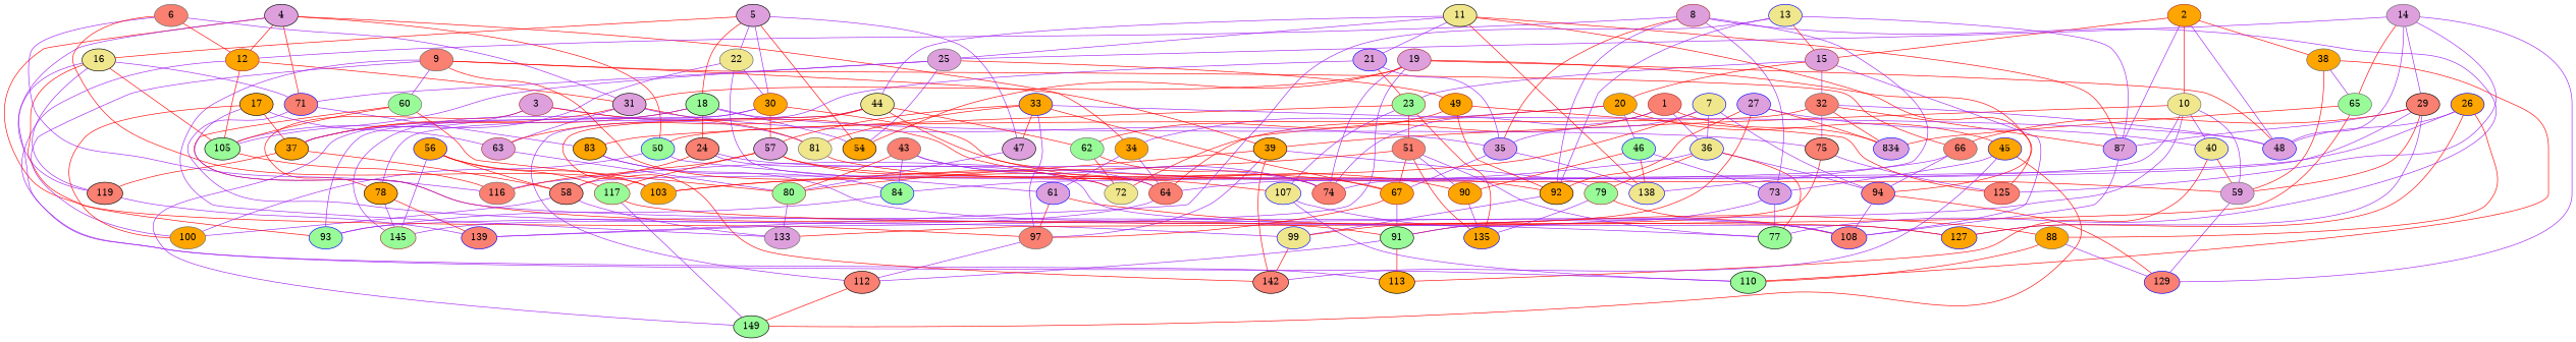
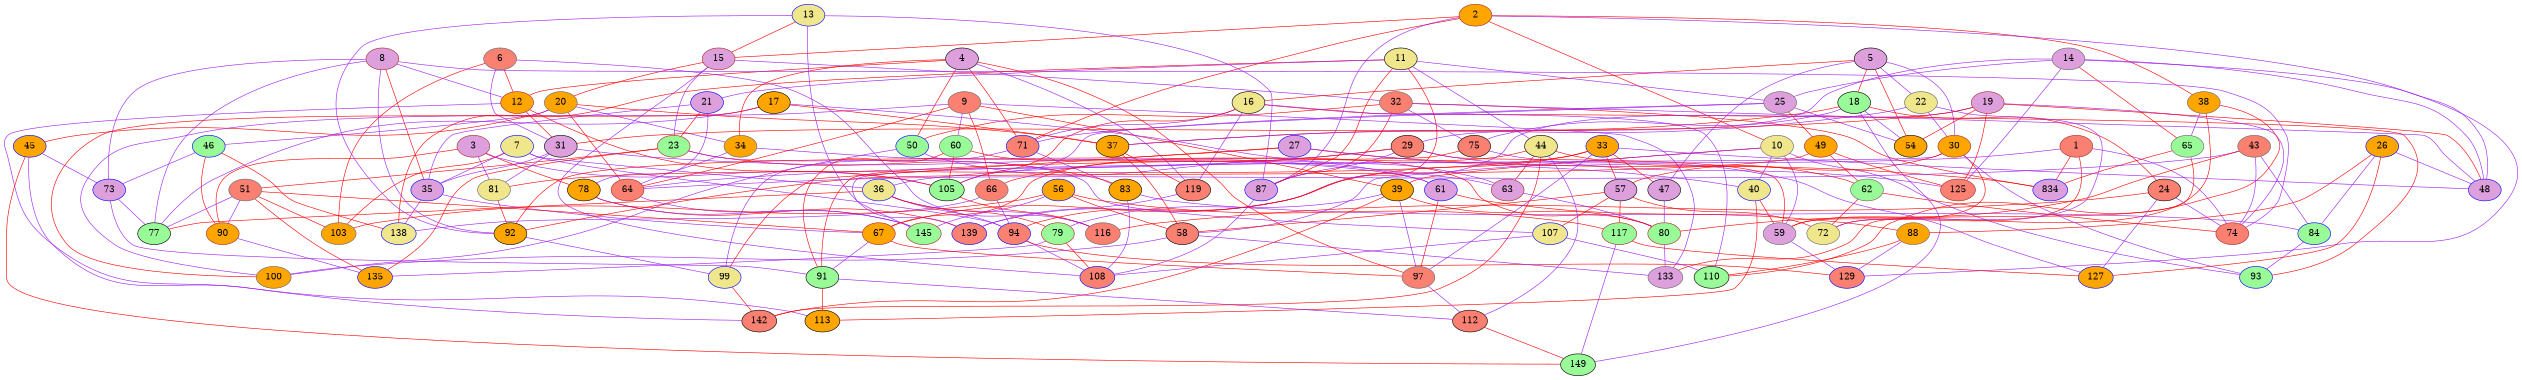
  graph {
    node [color=blue fillcolor=orange style=filled]
    edge [color=purple]
    36 [fillcolor=khaki super="+68"]
    116 [color=gray40 fillcolor=salmon]
    94 [fillcolor=salmon super="+130"]
    77 [color=black fillcolor=palegreen super="+89"]
    79 [color=brown fillcolor=palegreen]
    1 [color=brown fillcolor=salmon]
    72 [color=gray40 fillcolor=khaki]
    74 [color=brown fillcolor=salmon super="+85"]
    n9 [fillcolor=plum label=834]
    2 [color=brown super="+118"]
    10 [color=gray40 fillcolor=khaki super="+146"]
    15 [color=brown fillcolor=plum super="+98"]
    38 [color=gray40]
    48 [fillcolor=plum super="+141"]
    71 [fillcolor=salmon super="+82"]
    87 [fillcolor=plum super="+109"]
    39 [color=black super="+126"]
    40 [fillcolor=khaki]
    58 [color=black fillcolor=salmon super="+144"]
    59 [color=gray40 fillcolor=plum super="+96"]
    93 [fillcolor=palegreen]
    20 [color=gray40 super="+136"]
    23 [color=brown fillcolor=palegreen super="+55"]
    32 [color=gray40 fillcolor=salmon super="+76"]
    108 [fillcolor=salmon super="+140"]
    65 [color=gray40 fillcolor=palegreen]
    110 [color=black fillcolor=palegreen]
    83 [color=black]
    99 [fillcolor=khaki]
    3 [color=brown fillcolor=plum]
    78 [color=black]
    81 [color=gray40 fillcolor=khaki]
    90 [color=brown]
    105 [color=black fillcolor=palegreen super="+143"]
    139 [fillcolor=salmon]
    145 [color=brown fillcolor=palegreen]
    92 [color=black super="+123"]
    135
    4 [color=black fillcolor=plum super="+28"]
    12 [color=brown super="+114"]
    34 [color=gray40]
    50 [fillcolor=palegreen]
    97 [color=gray40 fillcolor=salmon super="+147"]
    119 [color=black fillcolor=salmon]
    31 [color=black fillcolor=plum super="+120"]
    113 [color=black]
    64 [color=brown fillcolor=salmon super="+95"]
    61 [fillcolor=plum]
    100 [color=gray40]
    112 [color=black fillcolor=salmon]
    5 [color=black fillcolor=plum super="+86"]
    16 [color=black fillcolor=khaki super="+107"]
    18 [color=black fillcolor=palegreen super="+41"]
    22 [color=gray40 fillcolor=khaki]
    30 [color=brown super="+132"]
    47 [color=black fillcolor=plum]
    54 [color=black]
    37 [color=black super="+128"]
    24 [color=black fillcolor=salmon]
    75 [color=black fillcolor=salmon]
    149 [color=black fillcolor=palegreen]
    57 [color=black fillcolor=plum super="+124"]
    80 [color=brown fillcolor=palegreen super="+111"]
    6 [color=gray40 fillcolor=salmon]
    103 [color=gray40]
    35 [fillcolor=plum super="+102"]
    63 [color=brown fillcolor=plum]
    138 [fillcolor=khaki]
    67 [color=brown super="+122"]
    7 [fillcolor=khaki]
    129 [fillcolor=salmon]
    8 [color=brown fillcolor=plum super="+121"]
    73 [fillcolor=plum super="+148"]
    91 [color=black fillcolor=palegreen super="+131"]
    9 [color=gray40 fillcolor=salmon super="+137"]
    60 [color=gray40 fillcolor=palegreen]
    66 [color=gray40 fillcolor=salmon]
    133 [color=gray40 fillcolor=plum]
    142 [color=black fillcolor=salmon]
    11 [color=black fillcolor=khaki super="+104"]
    21 [fillcolor=plum]
    25 [color=gray40 fillcolor=plum super="+101"]
    44 [color=black fillcolor=khaki super="+70"]
    49 [color=brown]
    62 [color=gray40 fillcolor=palegreen]
    13 [fillcolor=khaki]
    14 [color=gray40 fillcolor=plum super="+69"]
    29 [color=black fillcolor=salmon super="+42"]
    125 [color=brown fillcolor=salmon]
    127
    45
    46 [fillcolor=palegreen]
    51 [color=gray40 fillcolor=salmon super="+53"]
    n94 [fillcolor=khaki label=107]
    17 [color=black]
    19 [color=brown fillcolor=plum super="+115"]
    84 [fillcolor=palegreen]
    26
    88 [color=gray40]
    27 [fillcolor=plum]
    117 [color=brown fillcolor=palegreen]
    33 [super="+52"]
    43 [color=gray40 fillcolor=salmon]
    56
    36 -- 116
    36 -- 94
    36 -- 77 [color=red]
    36 -- 79 [color=red]
    94 -- 108
    94 -- 129 [color=red]
    79 -- 108 [color=red]
    79 -- 135
    1 -- 36
    1 -- 72 [color=red]
    1 -- 74
    1 -- n9 [color=red]
    2 -- 10 [color=red]
    2 -- 15 [color=red]
    2 -- 38 [color=red]
    2 -- 48
+   2 -- 71 [color=red]
    2 -- 87
    10 -- 39 [color=red]
    10 -- 40
    10 -- 58
    10 -- 59
    10 -- 93
    15 -- 20 [color=red]
    15 -- 23
    15 -- 32
    15 -- 108
    38 -- 59 [color=red]
    38 -- 65
    38 -- 110 [color=red]
    71 -- 83
    71 -- 99
    87 -- 108
    39 -- 79
    39 -- 97
    39 -- 80 [color=red]
    39 -- 142 [color=red]
    40 -- 59 [color=red]
    40 -- 113 [color=red]
    58 -- 100
    58 -- 133
    59 -- 129
    20 -- 34
    20 -- 64 [color=red]
-   31 -- 37 [color=red]
+   20 -- 37 [color=red]
    20 -- 45 [color=red]
    20 -- 46
    23 -- 83 [color=red]
    23 -- 135 [color=red]
    23 -- 51 [color=red]
    23 -- n94
    32 -- n9 [color=red]
    32 -- 48
    32 -- 87 [color=red]
    32 -- 50 [color=red]
    32 -- 75
    65 -- n9 [color=red]
    65 -- 133 [color=red]
    83 -- 108
    83 -- 84
    99 -- 142 [color=red]
    3 -- 78 [color=red]
    3 -- 81
    3 -- 90 [color=red]
    3 -- 105
    78 -- 139 [color=red]
    78 -- 145
    81 -- 92 [color=red]
    90 -- 135
    105 -- 116 [color=red]
    92 -- 99
    4 -- 71 [color=red]
    4 -- 12 [color=red]
    4 -- 34 [color=red]
    4 -- 50 [color=red]
    4 -- 97 [color=red]
    4 -- 119
    12 -- 105 [color=red]
    12 -- 31 [color=red]
    12 -- 113
    34 -- 64
    34 -- 61
    50 -- 61
    50 -- 100
    97 -- 112
    119 -- 139
-   31 -- 81 [color=red]
+   31 -- 81
    31 -- 35
    31 -- 63
    64 -- 145
    61 -- 97 [color=red]
    61 -- 88 [color=red]
    112 -- 149 [color=red]
    5 -- 16 [color=red]
    5 -- 18 [color=red]
    5 -- 22
    5 -- 30
    5 -- 47
    5 -- 54 [color=red]
    16 -- 71
    16 -- 93 [color=red]
    16 -- 110
    16 -- 105 [color=red]
    16 -- 119
    18 -- 54
    18 -- 37 [color=red]
    18 -- 24 [color=red]
    18 -- 75
    18 -- 149
    22 -- 72
    22 -- 30
    22 -- 37
    30 -- 59 [color=red]
    30 -- 93
    30 -- 145
    30 -- 57 [color=red]
    47 -- 80
    37 -- 58 [color=red]
    37 -- 119 [color=red]
    24 -- 116 [color=red]
    24 -- 74
    24 -- 127
    75 -- 91 [color=red]
    75 -- 125
    57 -- 72 [color=red]
    57 -- 58 [color=red]
    57 -- n94 [color=red]
    57 -- 117 [color=red]
    80 -- 133
    6 -- 116
    6 -- 12 [color=red]
    6 -- 31
    6 -- 103 [color=red]
    35 -- 138
    35 -- 67
    63 -- 80
    67 -- 97 [color=red]
    67 -- 91
    7 -- 36
    7 -- 94
    7 -- 103 [color=red]
    7 -- 35
    8 -- 77
    8 -- 74
    8 -- 92
    8 -- 12
    8 -- 35 [color=red]
    8 -- 73
    73 -- 77 [weight=2]
    73 -- 91
    91 -- 113 [color=red]
    91 -- 112
    9 -- 39 [color=red]
    9 -- 64 [color=red]
    9 -- 100
    9 -- 60
    9 -- 66 [color=red]
    9 -- 133
    60 -- 105 [color=red]
    60 -- 80 [color=red]
    60 -- 91 [color=red]
    66 -- 94
    66 -- 138
    11 -- 94 [color=red]
    11 -- 87 [color=red]
    11 -- 138 [color=red]
    11 -- 21
    11 -- 25
    11 -- 44
    21 -- 23 [color=red]
    21 -- 78
    21 -- 35
    25 -- 71
    25 -- 105
    25 -- 54
    25 -- 49 [color=red]
    44 -- 112
    44 -- 63 [color=red]
    44 -- 67 [color=red]
    44 -- 142 [color=red]
    44 -- 62 [color=red]
    49 -- 92 [color=red]
    49 -- 62 [color=red]
    49 -- 125 [color=red]
    62 -- 72 [color=red]
    62 -- 74 [color=red]
    13 -- 15 [color=red]
    13 -- 87
    13 -- 139
    13 -- 92
    14 -- 48
    14 -- 65 [color=red]
    14 -- 129
    14 -- 25
    14 -- 29
    14 -- 125
    29 -- 87
    29 -- 59 [color=red]
    29 -- 64
    29 -- 66 [color=red]
    29 -- 127
    45 -- 149 [color=red]
    45 -- 73
    45 -- 142
    46 -- 90 [color=red]
    46 -- 138 [color=red]
    46 -- 73
    51 -- 77
    51 -- 90
    51 -- 135 [color=red]
    51 -- 103 [color=red]
    51 -- 67 [color=red]
    n94 -- 108
    n94 -- 110
    17 -- 77
    17 -- 100 [color=red]
    17 -- 37 [color=red]
    17 -- 63
    19 -- 74
    19 -- 48 [color=red]
    19 -- 139
    19 -- 31 [color=red]
    19 -- 54 [color=red]
    19 -- 125 [color=red]
    84 -- 93
    26 -- 48
    26 -- 127 [color=red]
    26 -- 84
    26 -- 88 [color=red]
    88 -- 110 [color=red]
    88 -- 129
    27 -- n9 [color=red]
    27 -- 40
    27 -- 99 [color=red]
    27 -- 92 [color=red]
    117 -- 149
    117 -- 127 [color=red]
    33 -- 48
    33 -- 81 [color=red]
    33 -- 97
    33 -- 47 [color=red]
    33 -- 57 [color=red]
    33 -- 67 [color=red]
    43 -- 74
    43 -- 64
    43 -- 80 [color=red]
    43 -- 84
    56 -- 58 [color=red]
    56 -- 145
    56 -- 103 [color=red]
    56 -- 117 [color=red]
  }
